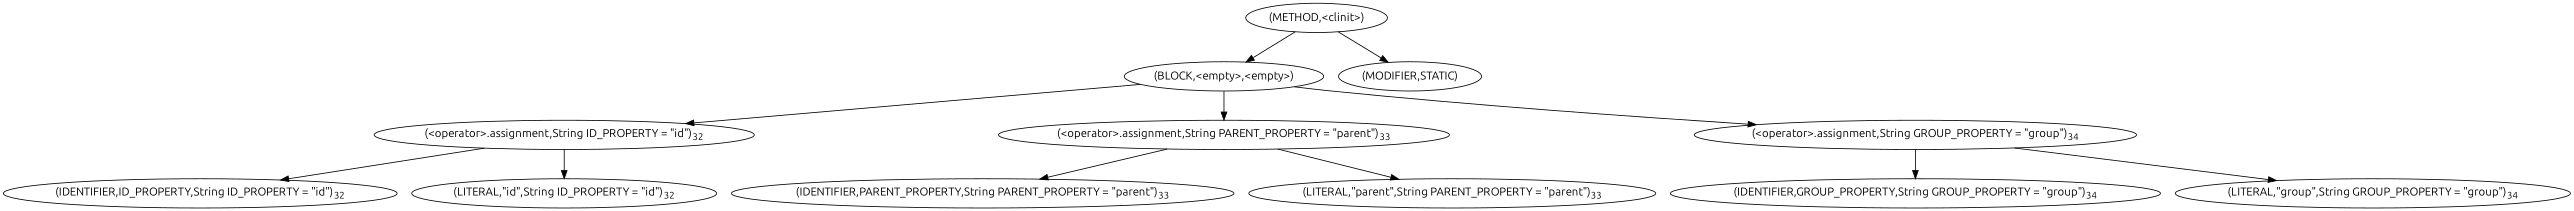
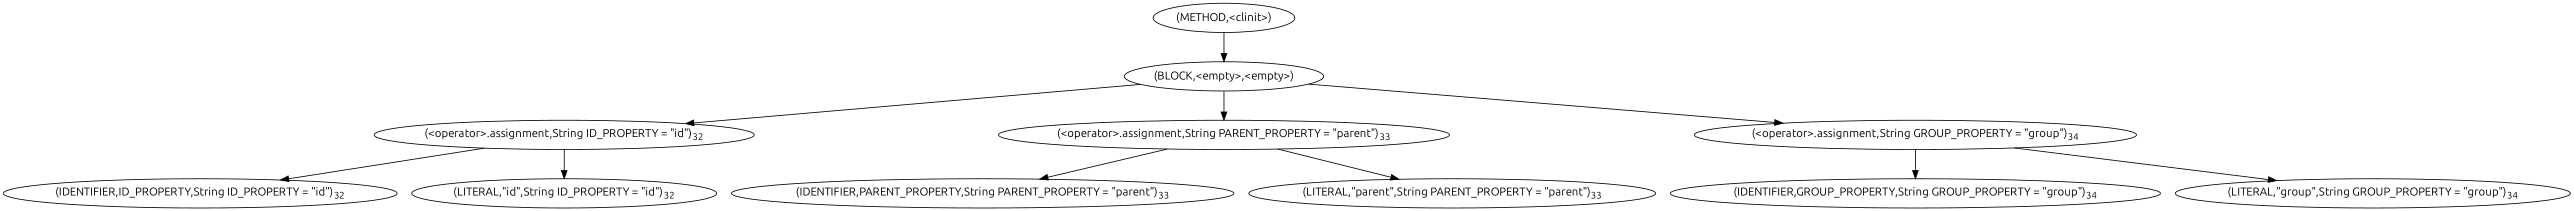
  digraph {
    fontname=Ubuntu
    node [fontname=Ubuntu]
    edge [fontname=Ubuntu]
    n1 [label=<(METHOD,&lt;clinit&gt;)>]
    n2 [label=<(BLOCK,&lt;empty&gt;,&lt;empty&gt;)>]
-   n3 [label=<(MODIFIER,STATIC)>]
    n4 [label=<(&lt;operator&gt;.assignment,String ID_PROPERTY = &quot;id&quot;)<SUB>32</SUB>>]
    n5 [label=<(&lt;operator&gt;.assignment,String PARENT_PROPERTY = &quot;parent&quot;)<SUB>33</SUB>>]
    n6 [label=<(&lt;operator&gt;.assignment,String GROUP_PROPERTY = &quot;group&quot;)<SUB>34</SUB>>]
    n7 [label=<(IDENTIFIER,ID_PROPERTY,String ID_PROPERTY = &quot;id&quot;)<SUB>32</SUB>>]
    n8 [label=<(LITERAL,&quot;id&quot;,String ID_PROPERTY = &quot;id&quot;)<SUB>32</SUB>>]
    n9 [label=<(IDENTIFIER,PARENT_PROPERTY,String PARENT_PROPERTY = &quot;parent&quot;)<SUB>33</SUB>>]
    n10 [label=<(LITERAL,&quot;parent&quot;,String PARENT_PROPERTY = &quot;parent&quot;)<SUB>33</SUB>>]
    n11 [label=<(IDENTIFIER,GROUP_PROPERTY,String GROUP_PROPERTY = &quot;group&quot;)<SUB>34</SUB>>]
    n12 [label=<(LITERAL,&quot;group&quot;,String GROUP_PROPERTY = &quot;group&quot;)<SUB>34</SUB>>]
    n1 -> n2
-   n1 -> n3
    n2 -> n4
    n2 -> n5
    n2 -> n6
    n4 -> n7
    n4 -> n8
    n5 -> n9
    n5 -> n10
    n6 -> n11
    n6 -> n12
  }
